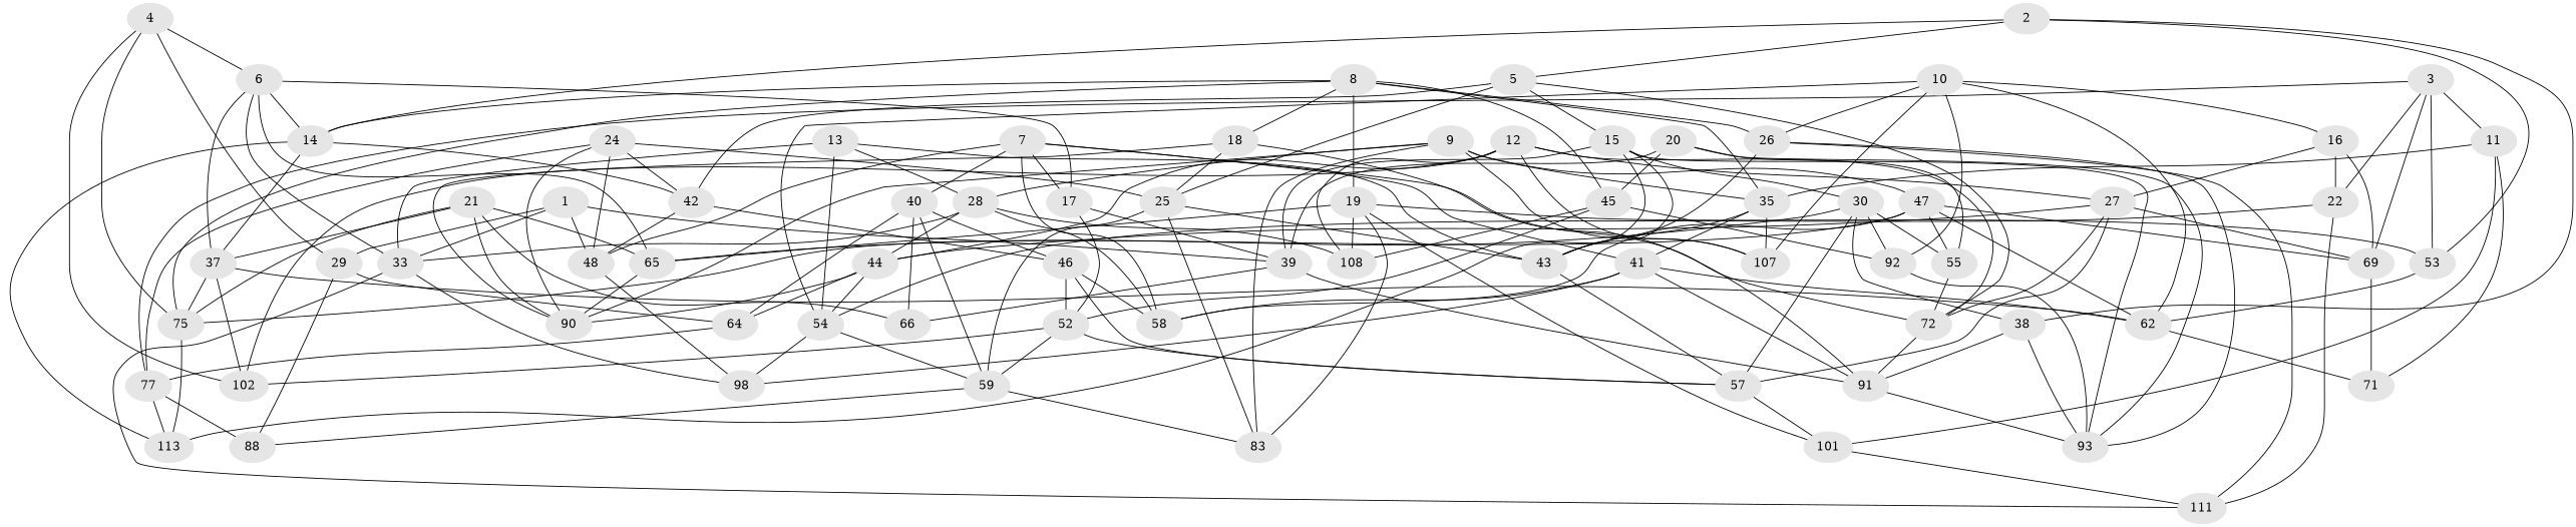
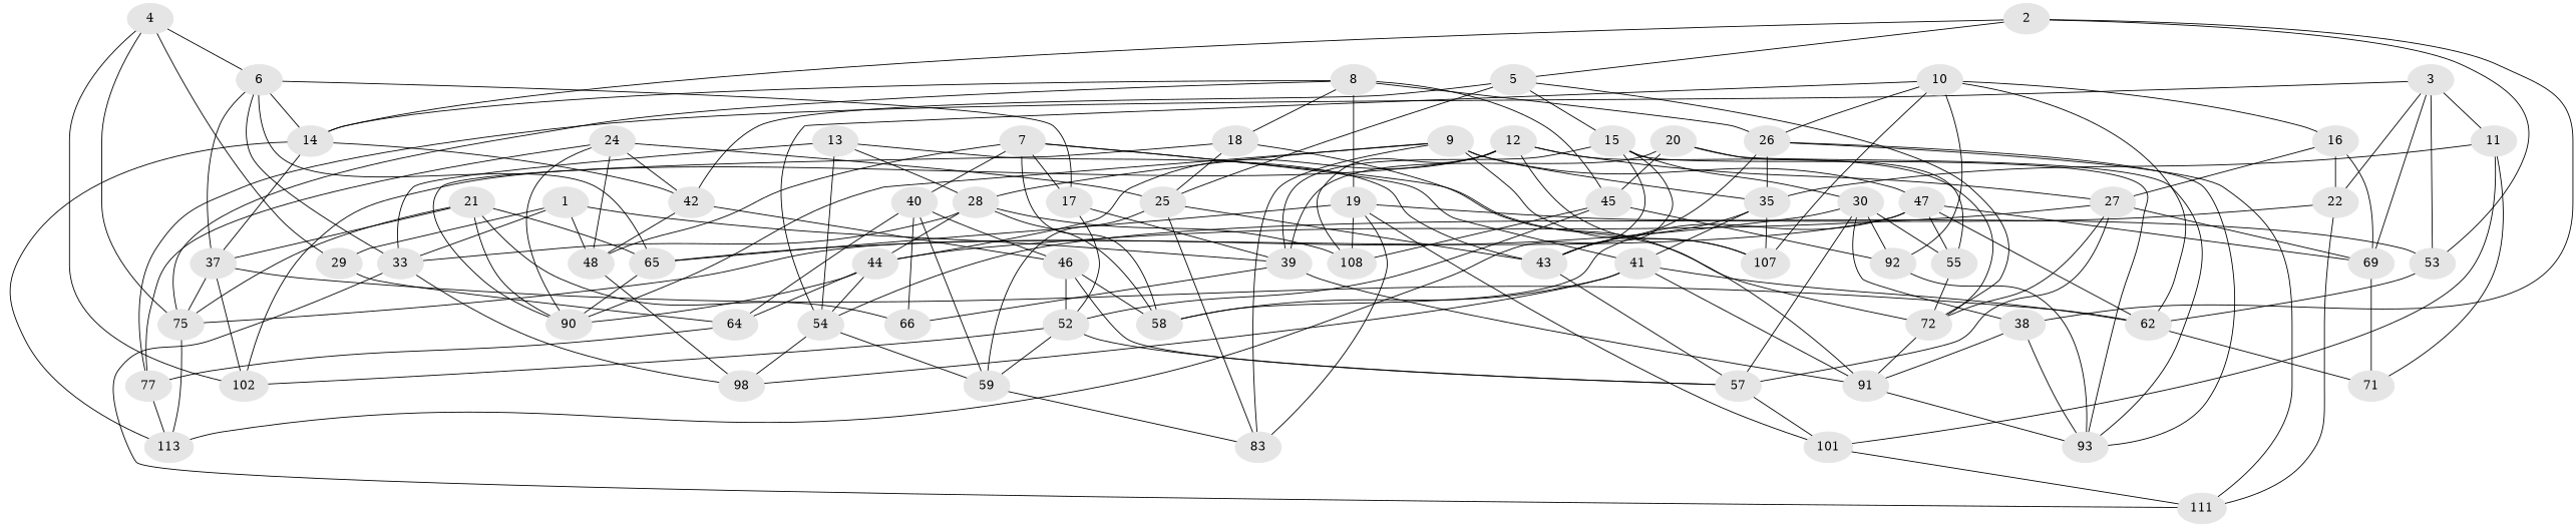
  graph {
    node [color=gray90 style=filled]
    21 [super="+94"]
    75 [super="+112"]
    37 [super="+66"]
    65
    90 [super="+95"]
    n6 [label=66]
    1
    29
    39 [super="+106"]
    48 [super="+76"]
    33 [super="+49"]
    64
-   88
    91 [super="+103"]
    98
    5 [super="+104"]
    15 [super="+105"]
    25 [super="+115"]
    42 [super="+114"]
    72 [super="+85"]
    2
    14 [super="+110"]
    38
    53
    113
    93 [super="+97"]
    62 [super="+89"]
    3 [super="+63"]
    11 [super="+73"]
    22
    69 [super="+78"]
    77 [super="+119"]
    35 [super="+86"]
    71
    101
    54 [super="+70"]
    111
    6 [super="+118"]
    17
    4
    102
    43 [super="+99"]
    30 [super="+36"]
    83
    59 [super="+60"]
    46 [super="+109"]
    52 [super="+84"]
    7 [super="+81"]
    40 [super="+80"]
    41 [super="+56"]
    58 [super="+74"]
    8 [super="+32"]
    18
    19 [super="+68"]
    26 [super="+82"]
    45 [super="+50"]
    108
    92
    9 [super="+23"]
    28 [super="+116"]
    47 [super="+67"]
    107
    44 [super="+79"]
    55
    10 [super="+34"]
    16
    27 [super="+51"]
    20 [super="+87"]
    12 [super="+100"]
    57 [super="+96"]
    13 [super="+117"]
    24 [super="+31"]
    21 -- 75
    21 -- 37
    21 -- 65
    21 -- 90
    21 -- n6
    75 -- 113
    37 -- 75
    37 -- 62
    37 -- 102
    65 -- 90
    1 -- 29
    1 -- 39
    1 -- 48
    1 -- 33
    29 -- 64
-   29 -- 88
    39 -- n6
    39 -- 91
    48 -- 98
    33 -- 98
    33 -- 111
    64 -- 77
    91 -- 93
    5 -- 15
    5 -- 25
    5 -- 42 [weight=2]
    5 -- 72
    15 -- 39
    15 -- 113
    15 -- 93
    15 -- 43
    15 -- 30
    25 -- 43
    25 -- 83
    25 -- 59
    42 -- 48
    42 -- 46
    72 -- 91
    2 -- 5
    2 -- 14
    2 -- 38
    2 -- 53
    14 -- 37
    14 -- 42
    14 -- 113
    38 -- 91
    38 -- 93
    53 -- 62
    62 -- 71
    3 -- 53
    3 -- 11 [weight=2]
    3 -- 22
    3 -- 69
    3 -- 77
    11 -- 35
    11 -- 71
    11 -- 101
    22 -- 54
    22 -- 111
    69 -- 71 [weight=2]
-   77 -- 88 [weight=2]
    77 -- 113
    35 -- 43
    35 -- 41
    35 -- 107
    101 -- 111
    54 -- 98
    54 -- 59
    6 -- 37
    6 -- 65
    6 -- 33
    6 -- 14
    6 -- 17
    17 -- 39
    17 -- 52
    4 -- 75
    4 -- 29
    4 -- 6
    4 -- 102
    43 -- 57
    30 -- 65
    30 -- 38
    30 -- 92
    30 -- 55
    30 -- 57
-   59 -- 88
    59 -- 83
    46 -- 52
    46 -- 58 [weight=2]
    46 -- 57
    52 -- 102
    52 -- 59
    52 -- 57
    7 -- 48
    7 -- 72
    7 -- 17
    7 -- 40
    7 -- 41
    7 -- 58
    40 -- n6 [weight=2]
    40 -- 64
    40 -- 59
    40 -- 46
    41 -- 91
    41 -- 98
    41 -- 62
    41 -- 58
    8 -- 75
    8 -- 14
    8 -- 18
    8 -- 19
    8 -- 26
    8 -- 45
    18 -- 90
    18 -- 91
    18 -- 25
    19 -- 65
    19 -- 53
    19 -- 101
    19 -- 83
    19 -- 108
    26 -- 93
-   8 -- 35
+   26 -- 35
    26 -- 111
    26 -- 43
    45 -- 52
    45 -- 108
    45 -- 92
    92 -- 93
    9 -- 90
    9 -- 35
    9 -- 83
    9 -- 28
    9 -- 47
    9 -- 107
    28 -- 33
    28 -- 58
    28 -- 108
    28 -- 44
    47 -- 75
    47 -- 62
    47 -- 69
    47 -- 58
    47 -- 55
    44 -- 90
    44 -- 64
    44 -- 54
    55 -- 72
    10 -- 62
    10 -- 54
    10 -- 26
    10 -- 92
    10 -- 107
    10 -- 16
    16 -- 22
    16 -- 69
    16 -- 27
    27 -- 72
    27 -- 69
    27 -- 44
    27 -- 57
    20 -- 39
    20 -- 93
    20 -- 45 [weight=2]
    20 -- 55
    12 -- 72
    12 -- 102
    12 -- 108
    12 -- 107
    12 -- 44
    12 -- 27
    57 -- 101
    13 -- 33 [weight=2]
    13 -- 54
    13 -- 43
    13 -- 28
    24 -- 90
    24 -- 48 [weight=2]
    24 -- 25
    24 -- 42
    24 -- 77
  }
